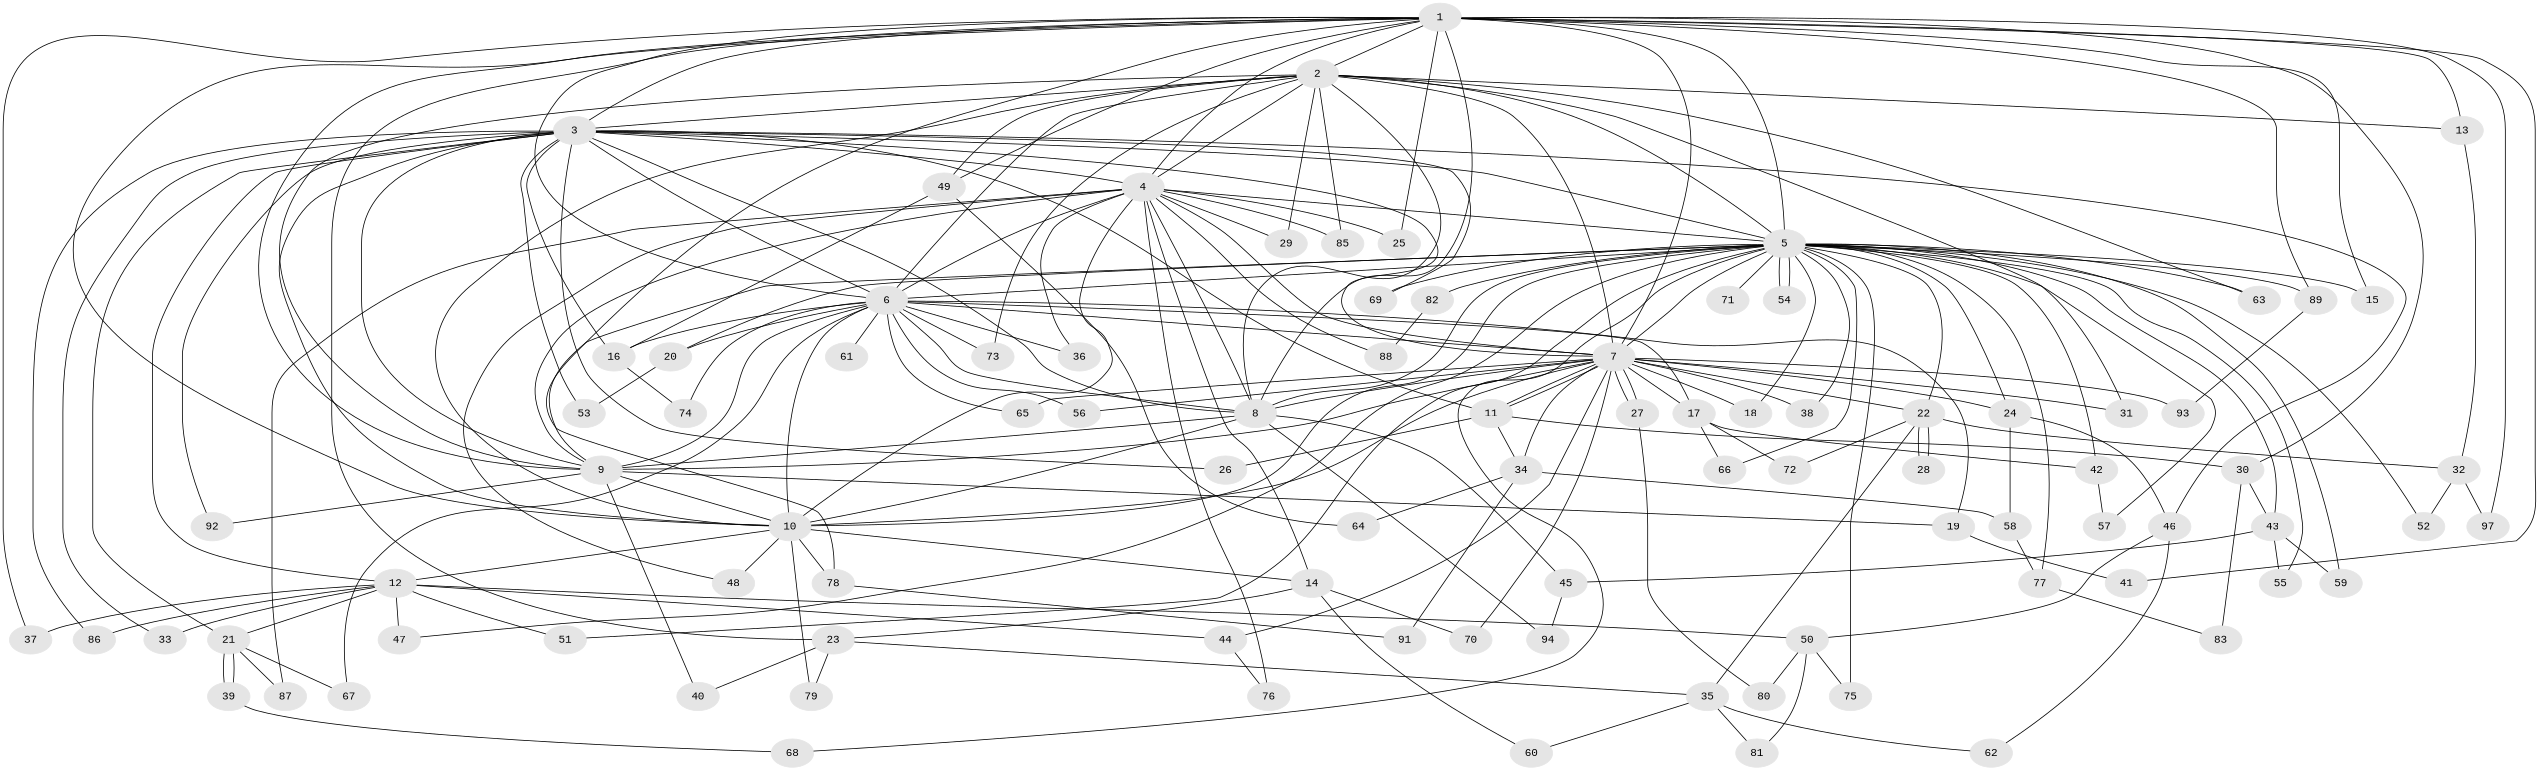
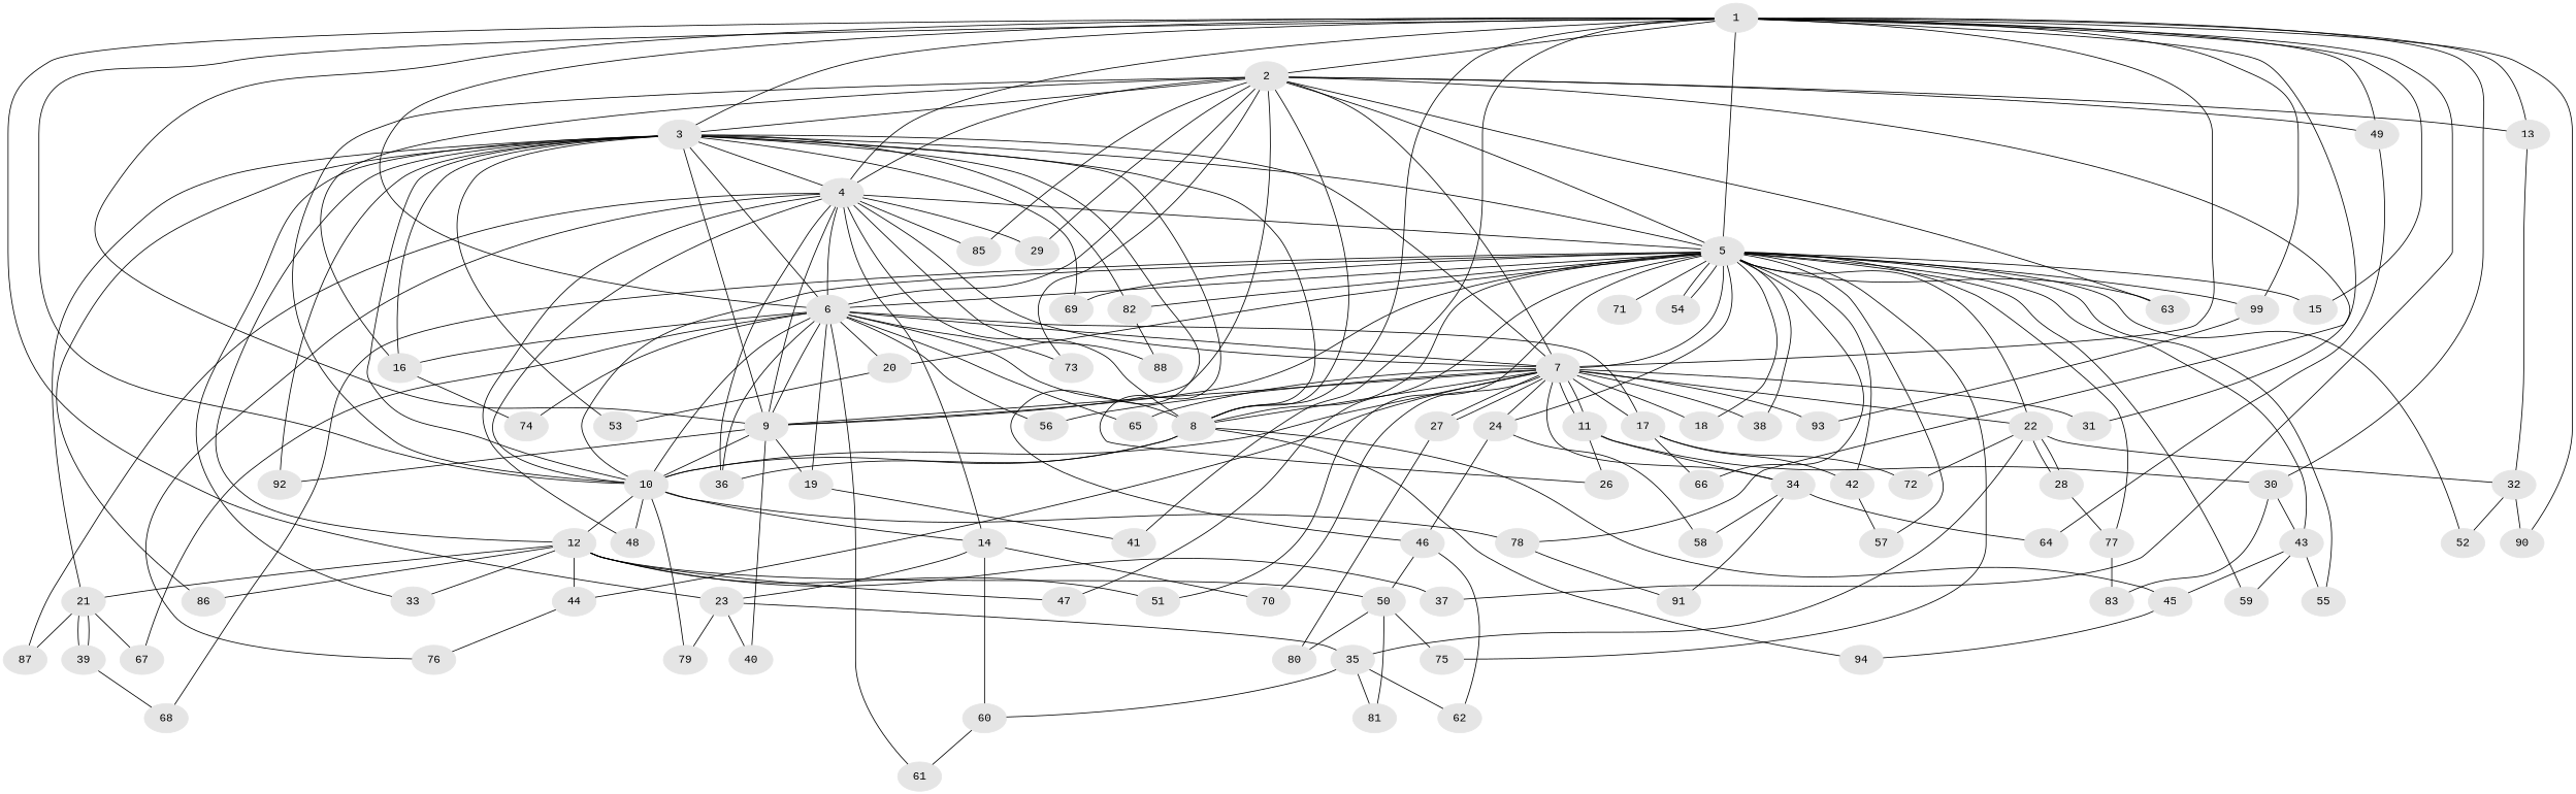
  graph {
    fontname="Liberation Mono"
    node [color=gray90 fontname="Liberation Mono" style=filled]
    edge [fontname="Liberation Mono"]
    1
    2
    3
    4
    5
    6
    7
    8
    9
    10
    13
    15
    23
-   25
    30
    37
    41
    49
    78
-   89
-   90 [label=97]
+   89 [label=99]
+   90
    16
    29
    31
    63
    73
    85
    12
    21
    26
    33
    46
    53
    69
    82
    86
    92
    14
    36
    48
    76
    87
    88
    71
    18
    20
    22
    24
    38
    42
    43
    47
    51
    52
    54
    55
    57
    59
    66
    68
    75
    77
    17
    19
    56
    61
    65
    67
    74
    11
    27
    34
    44
    70
    93
    45
    n77 [label=94]
    40
    79
    32
    35
    83
    64
    91
    50
    39
    62
    60
    72
    28
    58
    80
    81
    1 -- 2
    1 -- 3
    1 -- 4
    1 -- 5
    1 -- 6
    1 -- 7
    1 -- 8
    1 -- 9
    1 -- 10
    1 -- 13
    1 -- 15
    1 -- 23
-   1 -- 25
    1 -- 30
    1 -- 37
    1 -- 41
    1 -- 49
    1 -- 78
    1 -- 89
    1 -- 90
    2 -- 3
    2 -- 4
    2 -- 5
    2 -- 6
    2 -- 7
    2 -- 8
    2 -- 9
    2 -- 10
    2 -- 13
    2 -- 49
-   49 -- 16
+   2 -- 16
    2 -- 29
    2 -- 31
    2 -- 63
    2 -- 73
    2 -- 85
    3 -- 4
    3 -- 5
    3 -- 6
    3 -- 7
    3 -- 8
    3 -- 9
    3 -- 10
    3 -- 16
    3 -- 12
    3 -- 21
    3 -- 26
    3 -- 33
    3 -- 46
    3 -- 53
    3 -- 69
-   3 -- 11
+   3 -- 82
    3 -- 86
    3 -- 92
    4 -- 5
    4 -- 6
    4 -- 7
    4 -- 8
    4 -- 9
    4 -- 10
-   4 -- 25
    4 -- 29
    4 -- 85
    4 -- 14
    4 -- 36
    4 -- 48
    4 -- 76
    4 -- 87
    4 -- 88
    5 -- 6
    5 -- 7
    5 -- 8
    5 -- 9
    5 -- 10
    5 -- 15
    5 -- 89
    5 -- 63
    5 -- 69
    5 -- 82
    5 -- 71
    5 -- 18
    5 -- 20
    5 -- 22
    5 -- 24
    5 -- 38
    5 -- 42
    5 -- 43
    5 -- 47
    5 -- 51
    5 -- 52
    5 -- 54
    5 -- 54
    5 -- 55
    5 -- 57
    5 -- 59
    5 -- 66
    5 -- 68
    5 -- 75
    5 -- 77
    6 -- 7
    6 -- 8
    6 -- 9
    6 -- 10
    6 -- 16
    6 -- 73
    6 -- 36
    6 -- 20
    6 -- 17
    6 -- 19
    6 -- 56
    6 -- 61
    6 -- 65
    6 -- 67
    6 -- 74
    7 -- 8
    7 -- 9
    7 -- 10
    7 -- 31
    7 -- 18
    7 -- 22
    7 -- 24
    7 -- 38
    7 -- 17
    7 -- 56
    7 -- 65
    7 -- 11
    7 -- 11
    7 -- 27
    7 -- 27
    7 -- 34
    7 -- 44
    7 -- 70
    7 -- 93
-   8 -- 9
+   8 -- 36
    8 -- 10
    8 -- 45
    8 -- n77
    9 -- 10
    9 -- 92
    9 -- 19
    9 -- 40
    10 -- 78
    10 -- 12
    10 -- 14
    10 -- 48
    10 -- 79
    13 -- 32
    23 -- 40
    23 -- 79
    23 -- 35
    30 -- 43
    30 -- 83
    49 -- 64
    78 -- 91
    89 -- 93
    16 -- 74
    12 -- 37
    12 -- 21
    12 -- 33
    12 -- 86
    12 -- 47
    12 -- 51
    12 -- 44
    12 -- 50
    21 -- 87
    21 -- 67
    21 -- 39
    21 -- 39
    46 -- 50
    46 -- 62
    82 -- 88
    14 -- 23
    14 -- 70
    14 -- 60
    20 -- 53
    22 -- 32
    22 -- 35
    22 -- 72
    22 -- 28
    22 -- 28
    24 -- 46
    24 -- 58
    42 -- 57
    43 -- 55
    43 -- 59
    43 -- 45
    77 -- 83
    17 -- 42
    17 -- 66
    17 -- 72
    19 -- 41
    11 -- 30
    11 -- 26
    11 -- 34
    27 -- 80
    34 -- 64
    34 -- 91
    34 -- 58
    44 -- 76
    45 -- n77
    32 -- 90
    32 -- 52
    35 -- 62
    35 -- 60
    35 -- 81
    50 -- 75
    50 -- 80
    50 -- 81
    39 -- 68
-   58 -- 77
+   60 -- 61
+   28 -- 77
  }
